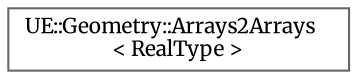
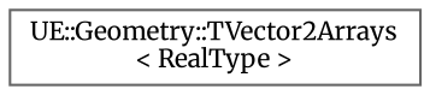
  digraph {
    rankdir=TB
    fontname=Merriweather
-   n1 [color=grey40 fillcolor=white fontname=Merriweather fontsize=10 height=0.2 label="UE::Geometry::Arrays2Arrays\l\< RealType \>" shape=box style=filled width=0.4]
+   n1 [color=grey40 fillcolor=white fontname=Merriweather fontsize=10 height=0.2 label="UE::Geometry::TVector2Arrays\l\< RealType \>" shape=box style=filled width=0.4]
  }
